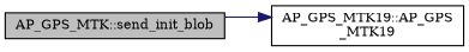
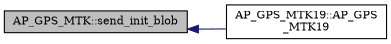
  digraph {
    rankdir=LR
    fontname="DejaVu Serif"
    node [color=black fontname="DejaVu Serif" fontsize=10 shape=record style=filled]
    n1 [fillcolor=grey75 fontcolor=black height=0.2 label="AP_GPS_MTK::send_init_blob" width=0.4]
    n2 [fillcolor=white height=0.2 label="AP_GPS_MTK19::AP_GPS\l_MTK19" width=0.4]
-   n2 -> n1 [color=midnightblue dir=back fontname="DejaVu Serif" fontsize=10 labelfontname=Helvetica labelfontsize=10 style=solid]
+   n1 -> n2 [color=midnightblue dir=back fontname="DejaVu Serif" fontsize=10 labelfontname=Helvetica labelfontsize=10 style=solid]
  }
